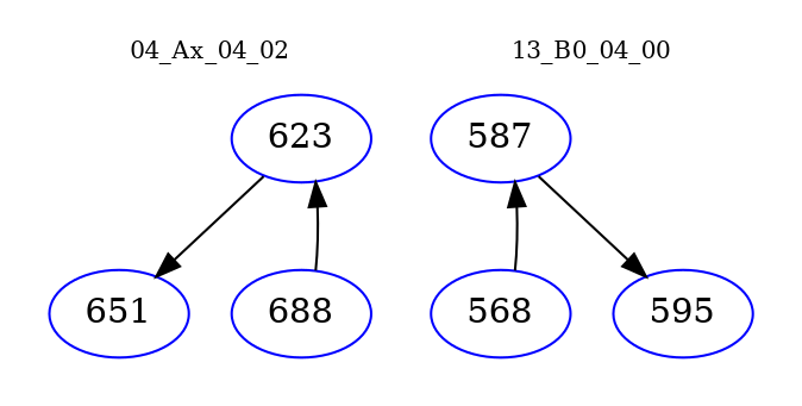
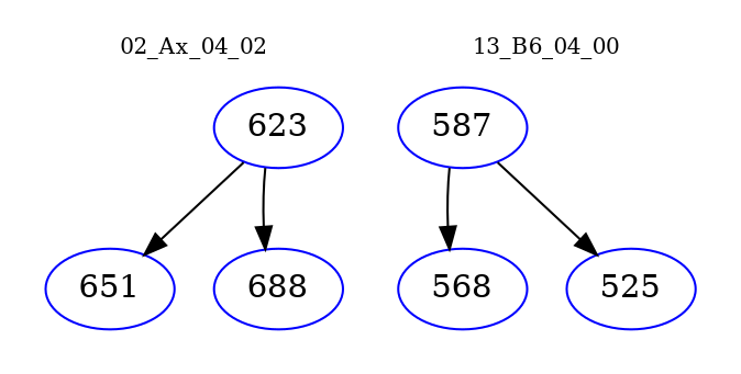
  digraph {
    node [color=blue]
    edge [color=black]
    n1 [label=623]
    n2 [label=651]
    n3 [label=688]
    n4 [label=587]
    n5 [label=568]
-   n6 [label=595]
+   n6 [label=525]
    subgraph cluster_1 {
      color=white
      fontsize=10
-     label="04_Ax_04_02"
+     label="02_Ax_04_02"
      n1
      n2
      n3
    }
    subgraph cluster_2 {
      color=white
      fontsize=10
-     label="13_B0_04_00"
+     label="13_B6_04_00"
      n4
      n5
      n6
    }
    n1 -> n2
-   n3 -> n1
-   n5 -> n4
+   n1 -> n3
+   n4 -> n5
    n4 -> n6
  }
